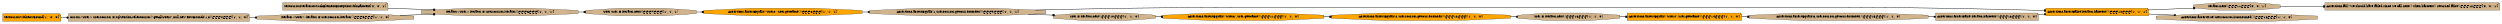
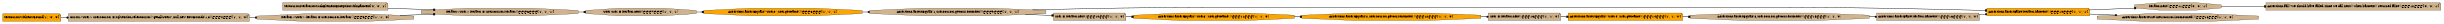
  digraph {
    rankdir=LR
    node [fillcolor=tan shape=octagon style=filled]
    edge [arrowhead=box style=bold]
    n1 [label="Assertions.assertEquals(3,usersCursor.getCurrentIndex())@@@15@@@['1', '1', '0']"]
    n2 [label="Assertions.assertFalse(iterator.hasNext())@@@16@@@['1', '1', '0']" shape=note]
    n3 [fillcolor=orange label="Assertions.assertFalse(iterator.hasNext())@@@10@@@['1', '1', '1']" shape=note]
    n4 [label="testCursorIteratorNoSuchElementExceptionWithHasNext['0', '0', '1']" shape=note]
    n5 [label="Iterator<User> iterator = usersCursor.iterator()@@@6@@@['1', '1', '1']"]
    n6 [label="User user = iterator.next()@@@7@@@['1', '1', '1']"]
    n7 [fillcolor=orange label="Assertions.assertEquals(\"User2\",user.getName())@@@8@@@['1', '1', '1']"]
    n8 [fillcolor=orange label="Assertions.assertEquals(\"User4\",user.getName())@@@14@@@['1', '1', '0']" shape=note]
    n9 [label="Assertions.fail(\"We should have failed since we call next() when hasNext() returned false\")@@@12@@@['0', '0', '1']" shape=note]
    n10 [fillcolor=orange label="Assertions.assertEquals(2,usersCursor.getCurrentIndex())@@@12@@@['1', '1', '0']"]
-   n11 [label="user = iterator.next()@@@13@@@['1', '1', '0']"]
+   n11 [label="user = iterator.next()@@@13@@@['1', '1', '0']" shape=note]
    n12 [fillcolor=orange label="Assertions.assertEquals(\"User3\",user.getName())@@@11@@@['1', '1', '0']"]
    n13 [label="Assertions.assertEquals(1,usersCursor.getCurrentIndex())@@@9@@@['1', '1', '1']"]
-   n14 [label="user = iterator.next()@@@10@@@['1', '1', '0']"]
+   n14 [label="user = iterator.next()@@@10@@@['1', '1', '0']" shape=note]
    n15 [label="iterator.next()@@@11@@@['0', '0', '1']"]
    n16 [label="Assertions.assertTrue(usersCursor.isConsumed())@@@18@@@['1', '1', '0']"]
    n17 [label="Iterator<User> iterator = usersCursor.iterator()@@@5@@@['1', '1', '0']"]
    n18 [label="Cursor<User> usersCursor = sqlSession.selectCursor(\"getAllUsers\",null,new RowBounds(1,3))@@@4@@@['1', '1', '0']" shape=note]
    n19 [fillcolor=orange label="testCursorWithRowBound['1', '0', '0']" shape=note]
    n1 -> n2 [arrowhead=dot]
    n2 -> n3 [arrowhead=dot]
    n3 -> n15
    n3 -> n16 [arrowhead=dot]
    n4 -> n5
    n5 -> n6
    n6 -> n7
    n7 -> n13 [arrowhead=dot]
    n8 -> n1
    n10 -> n11 [arrowhead=dot]
    n11 -> n8
    n12 -> n10
    n13 -> n3
    n13 -> n14
    n14 -> n12
    n15 -> n9
    n17 -> n5
    n18 -> n17 [arrowhead=dot]
    n19 -> n18 [arrowhead=dot]
  }
